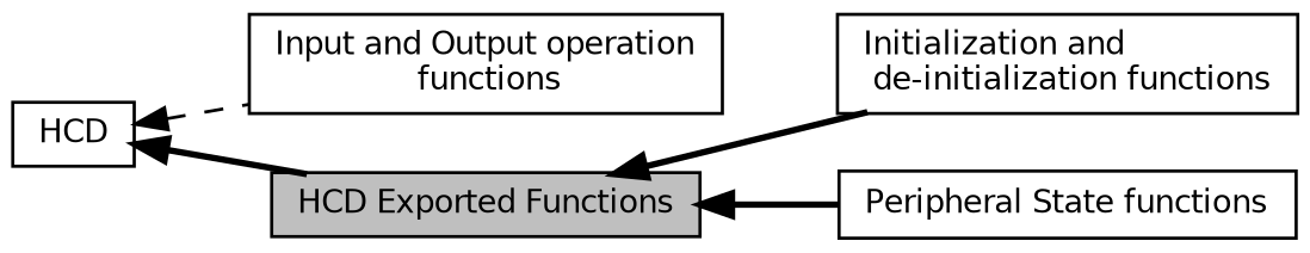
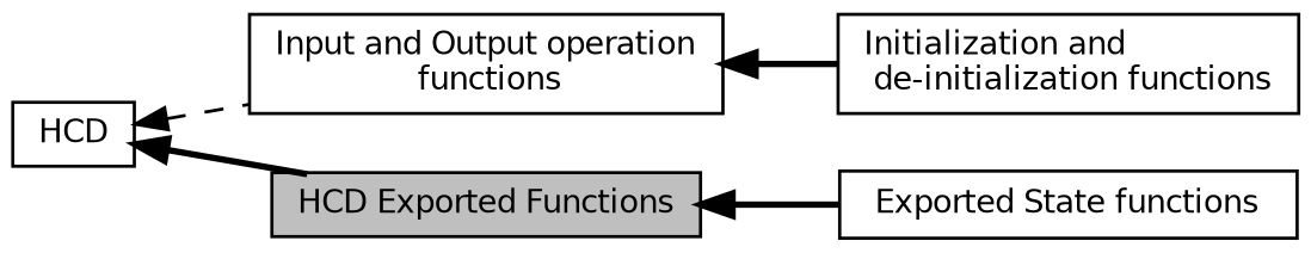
  digraph {
    rankdir=LR
    node [color=black fillcolor=white fontname=Helvetica fontsize=10 shape=record style=filled]
    edge [dir=back fontname=Helvetica fontsize=10 labelfontname=Helvetica labelfontsize=10 shape=plaintext style=bold]
    n1 [fillcolor=grey75 fontcolor=black height=0.2 label="HCD Exported Functions" width=0.4]
    n2 [height=0.2 label="Initialization and\l de-initialization functions" width=0.4]
-   n3 [height=0.2 label="Peripheral State functions" width=0.4]
+   n3 [height=0.2 label="Exported State functions" width=0.4]
    n4 [height=0.2 label="Input and Output operation\l functions" width=0.4]
    n5 [height=0.2 label=HCD width=0.4]
-   n1 -> n2
+   n4 -> n2
    n1 -> n3
    n5 -> n1
    n5 -> n4 [style=dashed]
  }
